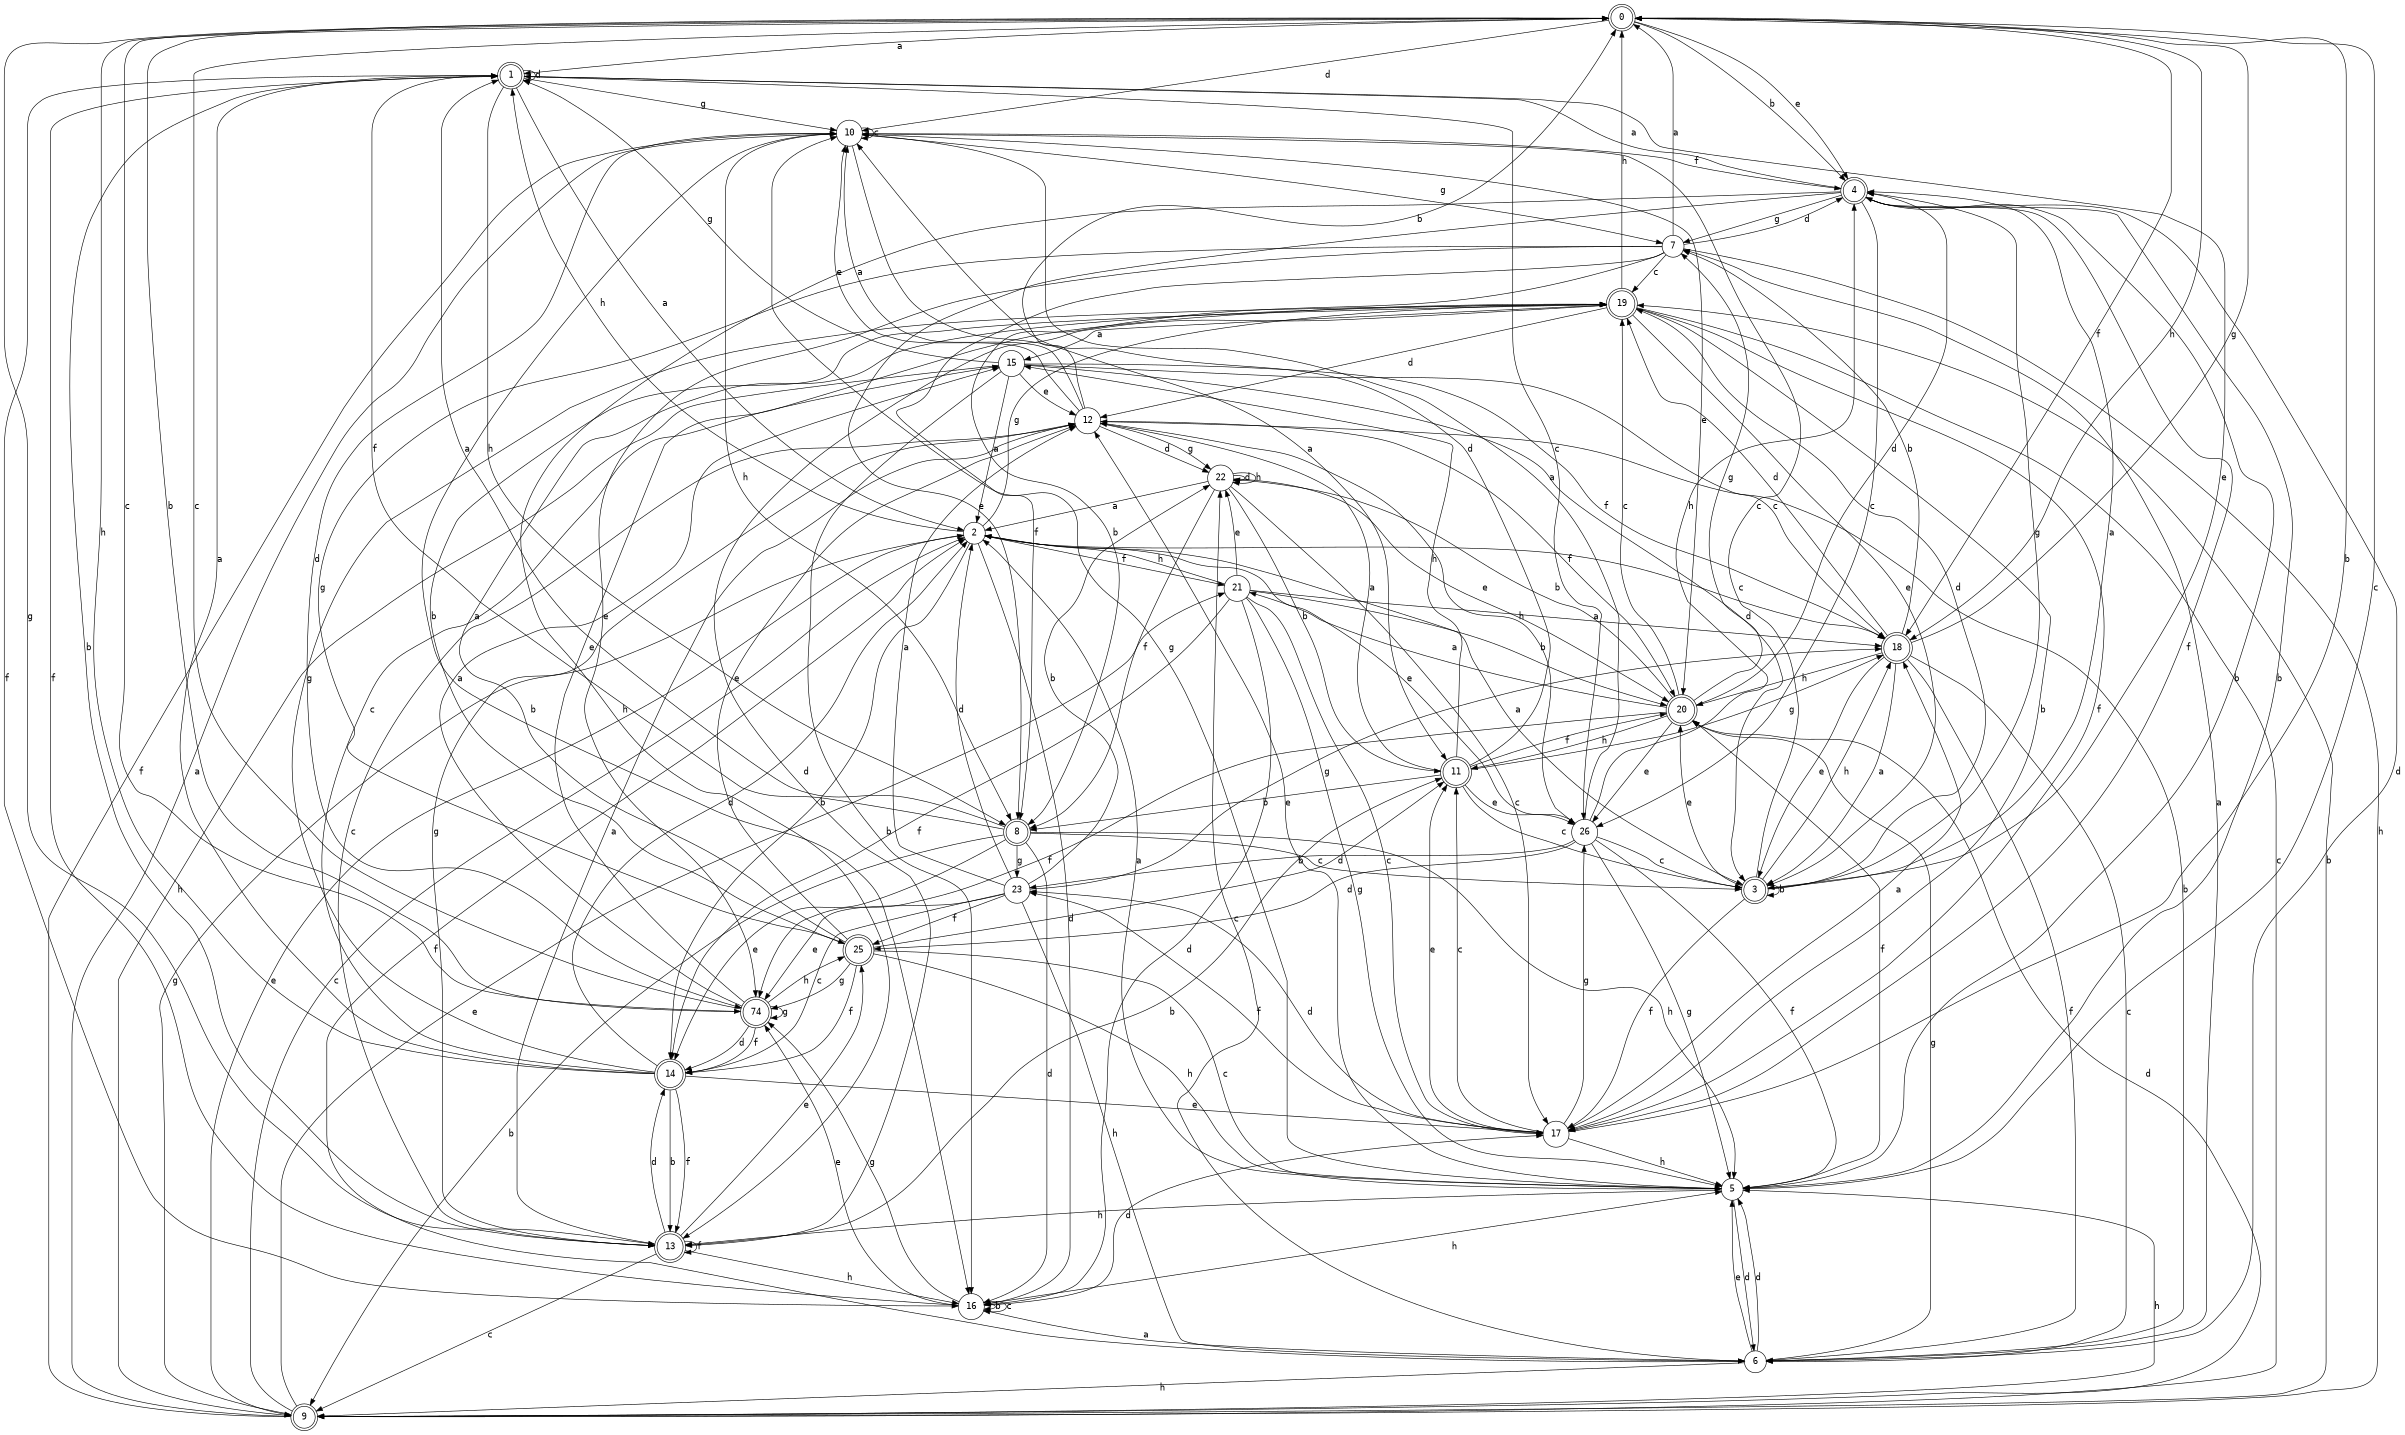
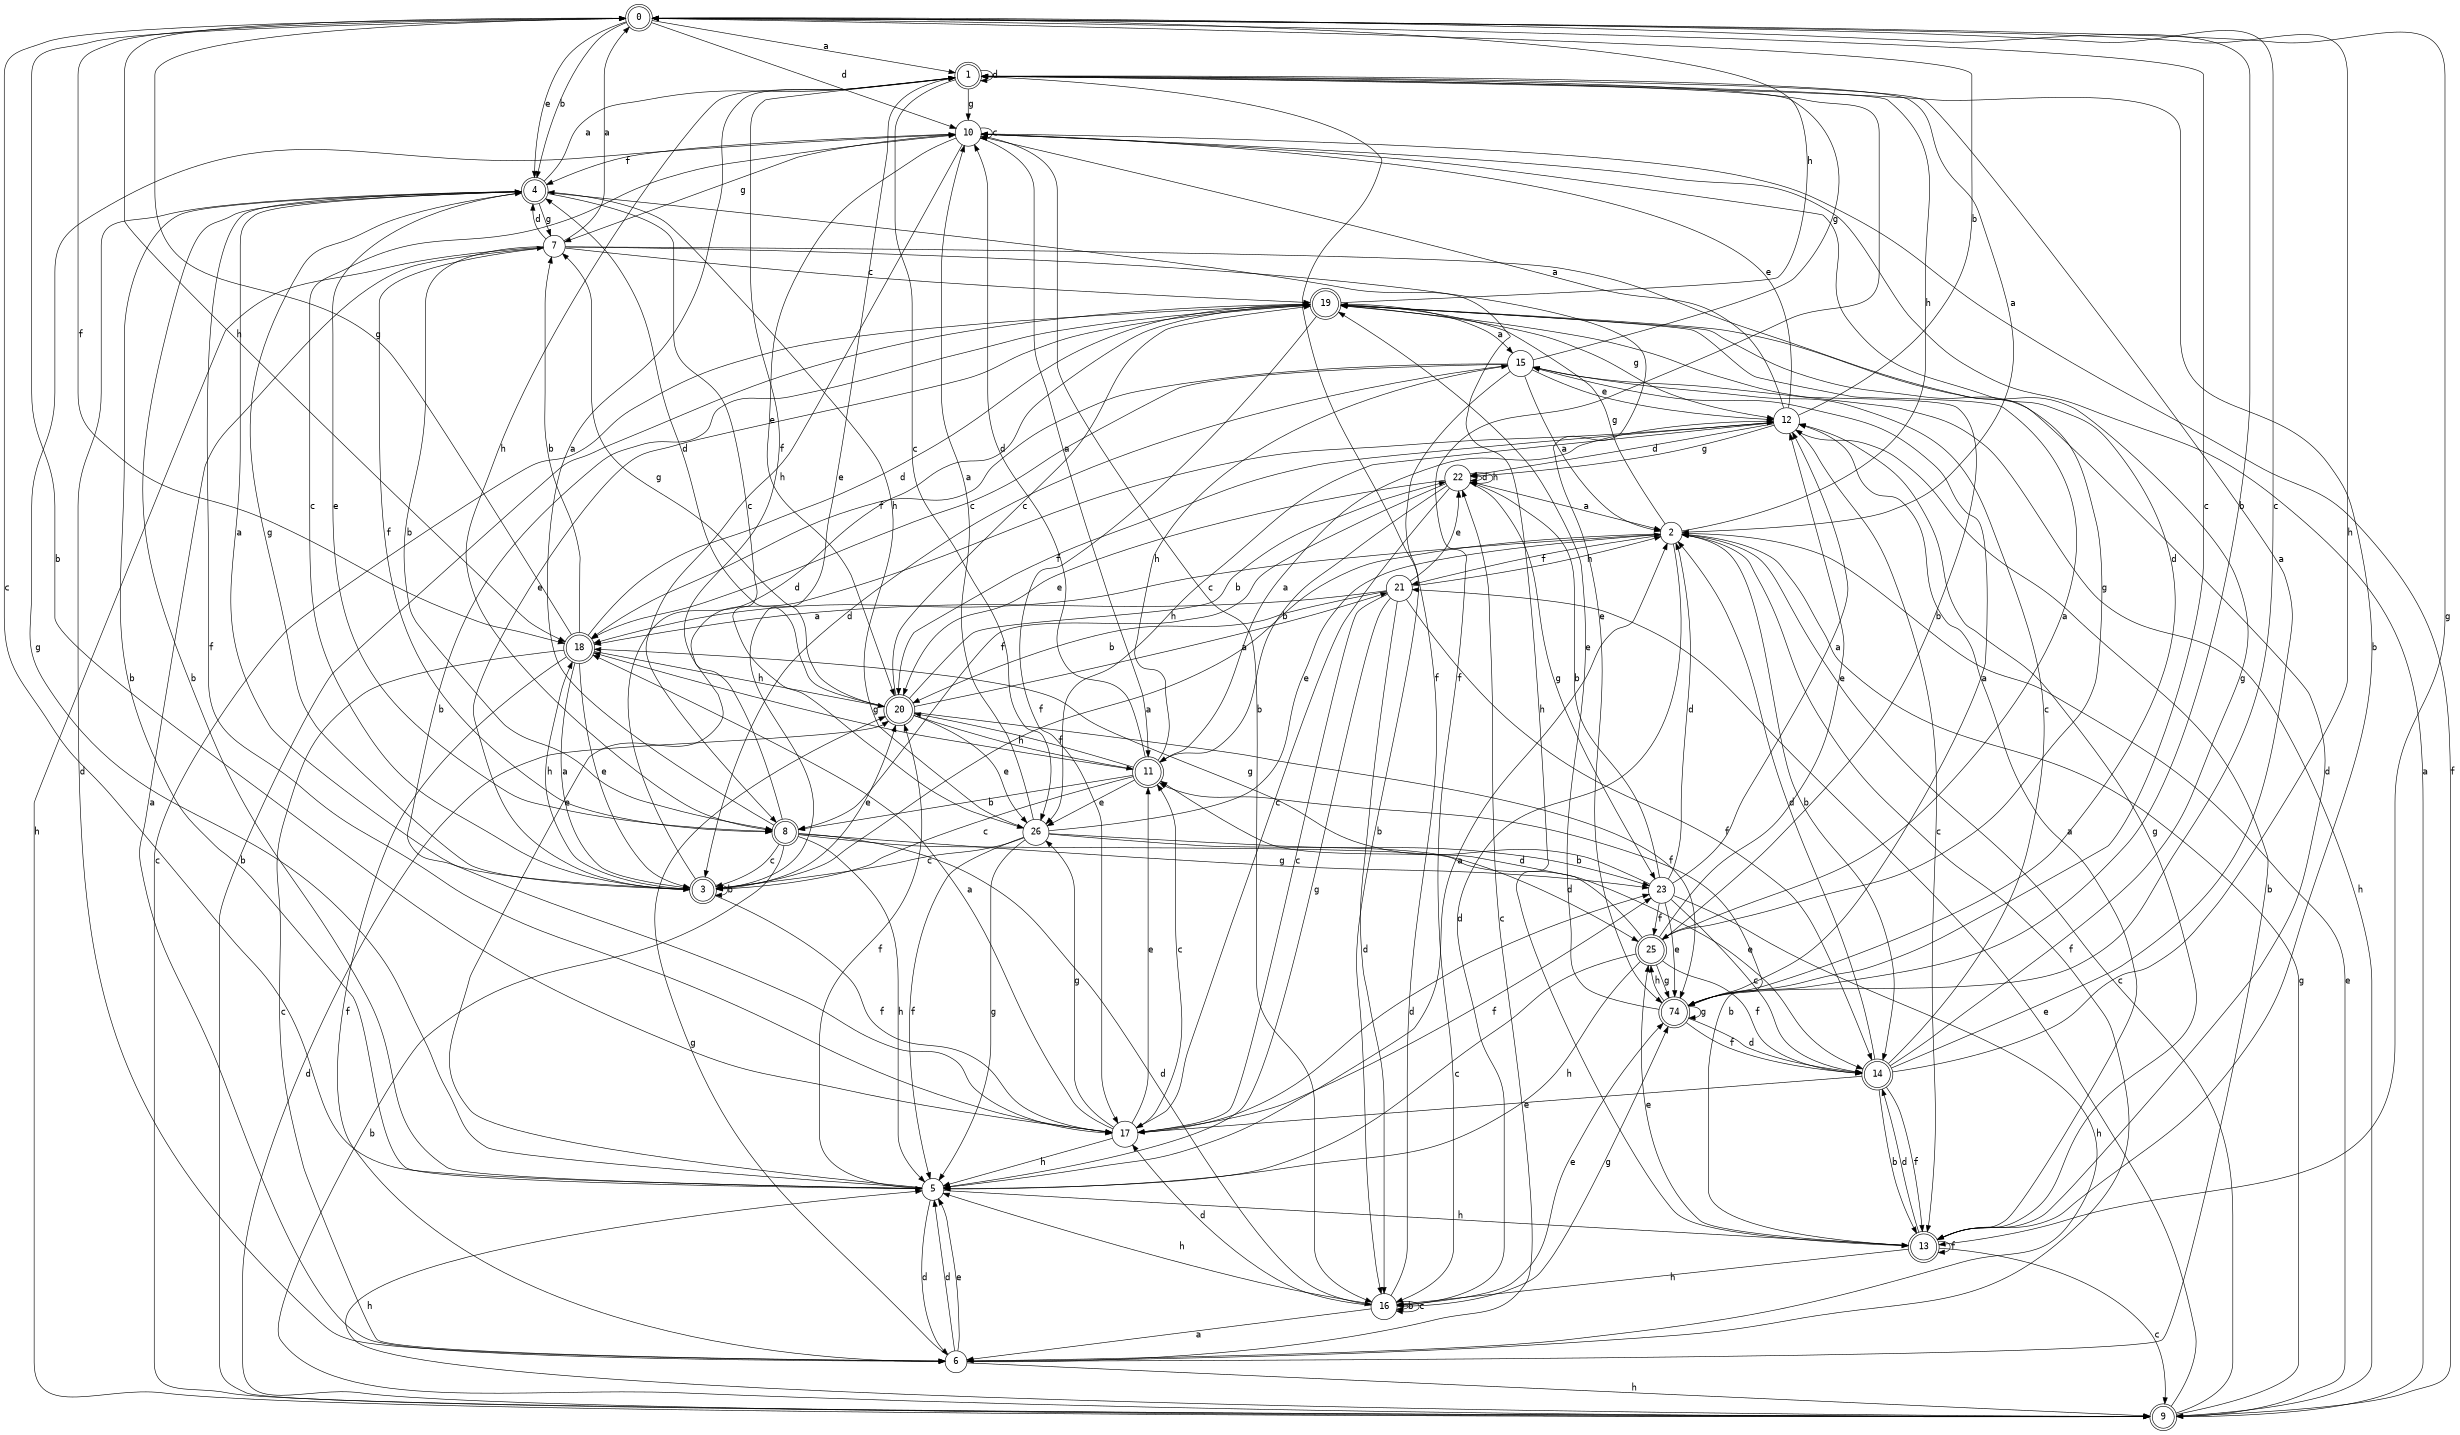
  digraph {
    fontname="DejaVu Sans Mono"
    rankdir=TB
    node [color=black fillcolor=white fontname="DejaVu Sans Mono" shape=doublecircle style="rounded,filled"]
    edge [fontname="DejaVu Sans Mono"]
    n1 [label=0]
    n2 [label=1]
    n3 [label=4]
    n4 [label=10 shape=circle style=filled]
    n5 [label=13]
    n6 [label=18]
    n7 [label=74]
    n8 [label=2 shape=circle style=filled]
    n9 [label=3]
    n10 [label=8]
    n11 [label=16 shape=circle style=filled]
    n12 [label=26 shape=circle style=filled]
    n13 [label=17 shape=circle style=filled]
    n14 [label=5 shape=circle style=filled]
    n15 [label=6 shape=circle style=filled]
    n16 [label=7 shape=circle style=filled]
    n17 [label=20]
    n18 [label=11]
    n19 [label=9]
    n20 [label=14]
    n21 [label=12 shape=circle style=filled]
    n22 [label=25]
    n23 [label=19]
    n24 [label=15 shape=circle style=filled]
    n25 [label=21 shape=circle style=filled]
    n26 [label=23 shape=circle style=filled]
    n27 [label=22 shape=circle style=filled]
    n1 -> n2 [label=a]
    n1 -> n3 [label=b]
    n1 -> n3 [label=e]
    n1 -> n4 [label=d]
    n1 -> n5 [label=g]
    n1 -> n6 [label=f]
    n1 -> n6 [label=h]
    n1 -> n7 [label=c]
    n2 -> n2 [label=d]
    n2 -> n4 [label=g]
    n2 -> n5 [label=b]
    n2 -> n8 [label=a]
    n2 -> n9 [label=e]
    n2 -> n10 [label=h]
    n2 -> n11 [label=f]
    n2 -> n12 [label=c]
    n3 -> n2 [label=a]
    n3 -> n5 [label=h]
    n3 -> n10 [label=e]
    n3 -> n12 [label=c]
    n3 -> n13 [label=f]
    n3 -> n14 [label=b]
    n3 -> n15 [label=d]
    n3 -> n16 [label=g]
    n4 -> n3 [label=f]
    n4 -> n4 [label=c]
    n4 -> n7 [label=d]
    n4 -> n10 [label=h]
    n4 -> n11 [label=b]
    n4 -> n16 [label=g]
    n4 -> n17 [label=e]
    n4 -> n18 [label=a]
    n5 -> n5 [label=f]
    n5 -> n11 [label=h]
    n5 -> n18 [label=b]
    n5 -> n19 [label=c]
    n5 -> n20 [label=d]
    n5 -> n21 [label=a]
    n5 -> n21 [label=g]
    n5 -> n22 [label=e]
    n6 -> n1 [label=g]
    n6 -> n9 [label=a]
    n6 -> n9 [label=e]
    n6 -> n15 [label=c]
    n6 -> n15 [label=f]
    n6 -> n16 [label=b]
    n6 -> n17 [label=h]
    n6 -> n23 [label=d]
    n7 -> n1 [label=b]
    n7 -> n1 [label=c]
    n7 -> n7 [label=g]
    n7 -> n20 [label=d]
    n7 -> n20 [label=f]
    n7 -> n22 [label=h]
    n7 -> n23 [label=e]
    n7 -> n24 [label=a]
    n8 -> n2 [label=h]
    n8 -> n6 [label=c]
    n8 -> n9 [label=a]
    n8 -> n11 [label=d]
    n8 -> n19 [label=e]
    n8 -> n20 [label=b]
    n8 -> n23 [label=g]
    n8 -> n25 [label=f]
    n9 -> n3 [label=a]
    n9 -> n3 [label=g]
    n9 -> n4 [label=c]
    n9 -> n6 [label=h]
    n9 -> n9 [label=b]
    n9 -> n13 [label=f]
    n9 -> n17 [label=e]
    n9 -> n23 [label=d]
    n10 -> n2 [label=a]
    n10 -> n2 [label=f]
    n10 -> n9 [label=c]
    n10 -> n11 [label=d]
    n10 -> n14 [label=h]
    n10 -> n19 [label=b]
    n10 -> n20 [label=e]
    n10 -> n26 [label=g]
    n11 -> n2 [label=f]
    n11 -> n7 [label=e]
    n11 -> n7 [label=g]
    n11 -> n11 [label=b]
    n11 -> n11 [label=c]
    n11 -> n13 [label=d]
    n11 -> n14 [label=h]
    n11 -> n15 [label=a]
    n12 -> n3 [label=h]
    n12 -> n4 [label=a]
    n12 -> n8 [label=e]
    n12 -> n9 [label=c]
    n12 -> n14 [label=f]
    n12 -> n14 [label=g]
    n12 -> n22 [label=d]
    n12 -> n26 [label=b]
    n13 -> n1 [label=b]
    n13 -> n6 [label=a]
    n13 -> n12 [label=g]
    n13 -> n14 [label=h]
    n13 -> n18 [label=c]
    n13 -> n18 [label=e]
    n13 -> n26 [label=d]
    n13 -> n26 [label=f]
    n14 -> n1 [label=c]
    n14 -> n3 [label=b]
    n14 -> n4 [label=g]
    n14 -> n5 [label=h]
    n14 -> n8 [label=a]
    n14 -> n15 [label=d]
    n14 -> n17 [label=f]
    n14 -> n21 [label=e]
    n15 -> n8 [label=f]
    n15 -> n14 [label=d]
    n15 -> n14 [label=e]
    n15 -> n16 [label=a]
    n15 -> n17 [label=g]
    n15 -> n19 [label=h]
    n15 -> n21 [label=b]
    n15 -> n27 [label=c]
    n16 -> n1 [label=a]
    n16 -> n3 [label=d]
    n16 -> n7 [label=e]
    n16 -> n10 [label=b]
    n16 -> n10 [label=f]
    n16 -> n19 [label=h]
    n16 -> n22 [label=g]
    n16 -> n23 [label=c]
    n17 -> n3 [label=d]
    n17 -> n7 [label=f]
    n17 -> n12 [label=e]
    n17 -> n16 [label=g]
    n17 -> n18 [label=h]
    n17 -> n23 [label=c]
    n17 -> n25 [label=a]
    n17 -> n27 [label=b]
    n18 -> n4 [label=d]
    n18 -> n6 [label=g]
    n18 -> n9 [label=c]
    n18 -> n10 [label=b]
    n18 -> n12 [label=e]
    n18 -> n17 [label=f]
    n18 -> n21 [label=a]
    n18 -> n24 [label=h]
    n19 -> n4 [label=a]
    n19 -> n4 [label=f]
    n19 -> n8 [label=c]
    n19 -> n8 [label=g]
    n19 -> n14 [label=h]
    n19 -> n17 [label=d]
    n19 -> n23 [label=b]
    n19 -> n25 [label=e]
    n20 -> n1 [label=h]
    n20 -> n2 [label=a]
    n20 -> n5 [label=b]
    n20 -> n5 [label=f]
    n20 -> n8 [label=d]
    n20 -> n13 [label=e]
    n20 -> n23 [label=g]
    n20 -> n24 [label=c]
    n21 -> n1 [label=b]
    n21 -> n4 [label=a]
    n21 -> n4 [label=e]
    n21 -> n5 [label=c]
    n21 -> n12 [label=h]
    n21 -> n17 [label=f]
    n21 -> n27 [label=d]
    n21 -> n27 [label=g]
    n22 -> n7 [label=g]
    n22 -> n14 [label=c]
    n22 -> n14 [label=h]
    n22 -> n18 [label=d]
    n22 -> n20 [label=f]
    n22 -> n21 [label=e]
    n22 -> n23 [label=a]
    n22 -> n23 [label=b]
    n23 -> n1 [label=h]
    n23 -> n5 [label=d]
    n23 -> n9 [label=e]
    n23 -> n13 [label=b]
    n23 -> n13 [label=f]
    n23 -> n19 [label=c]
-   n23 -> n21 [label=d]
+   n23 -> n21 [label=g]
    n23 -> n24 [label=a]
    n24 -> n2 [label=g]
    n24 -> n6 [label=c]
    n24 -> n6 [label=f]
    n24 -> n8 [label=a]
    n24 -> n9 [label=d]
    n24 -> n11 [label=b]
    n24 -> n19 [label=h]
    n24 -> n21 [label=e]
    n25 -> n6 [label=a]
    n25 -> n8 [label=h]
    n25 -> n11 [label=d]
    n25 -> n13 [label=c]
    n25 -> n14 [label=g]
    n25 -> n17 [label=b]
    n25 -> n20 [label=f]
    n25 -> n27 [label=e]
    n26 -> n6 [label=g]
    n26 -> n7 [label=e]
    n26 -> n8 [label=d]
    n26 -> n15 [label=h]
    n26 -> n20 [label=c]
    n26 -> n21 [label=a]
    n26 -> n22 [label=f]
    n26 -> n27 [label=b]
    n27 -> n8 [label=a]
    n27 -> n10 [label=f]
    n27 -> n13 [label=c]
    n27 -> n17 [label=e]
    n27 -> n18 [label=b]
+   n27 -> n26 [label=g]
    n27 -> n27 [label=d]
    n27 -> n27 [label=h]
  }
